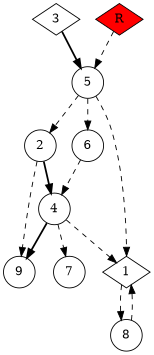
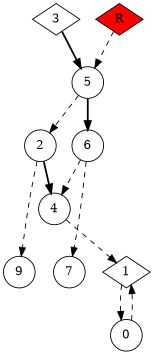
  digraph {
    node [shape=circle]
    edge [style=dashed]
    1 [shape=diamond]
-   8
+   8 [label=0]
    2
    4
    9
    3 [shape=diamond]
    5
    6
    7
    R [fillcolor="#ff0000" shape=diamond style=filled]
    1 -> 8
    8 -> 1
    2 -> 4 [style=bold]
    2 -> 9
    4 -> 1
-   4 -> 9 [style=bold]
    3 -> 5 [style=bold]
-   5 -> 1
    5 -> 2
-   5 -> 6
+   5 -> 6 [style=bold]
    6 -> 4
-   4 -> 7
+   6 -> 7
    R -> 5
  }
